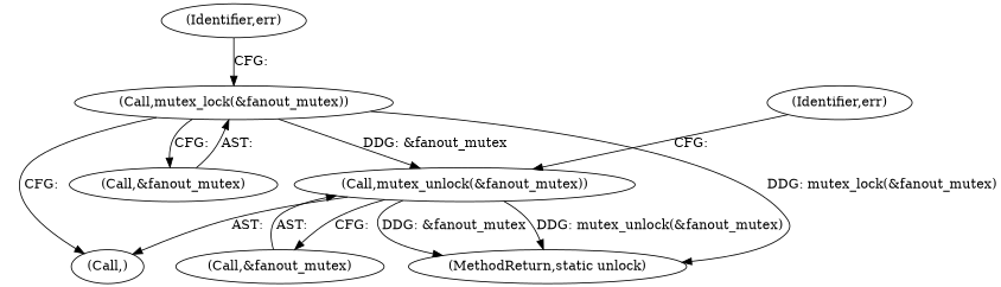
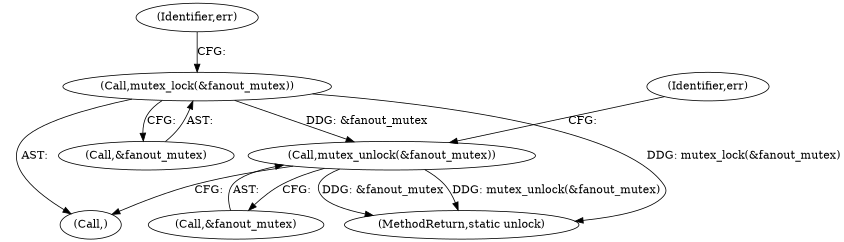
  digraph {
    n1 [label="(Call,mutex_lock(&fanout_mutex))"]
    n2 [label="(Call,mutex_unlock(&fanout_mutex))"]
    n3 [label="(Call,&fanout_mutex)"]
    n4 [label="(Call,)"]
    n5 [label="(MethodReturn,static unlock)"]
    n6 [label="(Call,&fanout_mutex)"]
    n7 [label="(Identifier,err)"]
    n8 [label="(Identifier,err)"]
    n1 -> n2 [label="DDG: &fanout_mutex"]
    n1 -> n3 [label="CFG: "]
-   n1 -> n4 [label="CFG: "]
+   n1 -> n4 [label="AST: "]
    n1 -> n5 [label="DDG: mutex_lock(&fanout_mutex)"]
-   n2 -> n4 [label="AST: "]
+   n2 -> n4 [label="CFG: "]
    n2 -> n5 [label="DDG: &fanout_mutex"]
    n2 -> n5 [label="DDG: mutex_unlock(&fanout_mutex)"]
    n2 -> n6 [label="CFG: "]
    n3 -> n1 [label="AST: "]
    n6 -> n2 [label="AST: "]
    n7 -> n1 [label="CFG: "]
    n8 -> n2 [label="CFG: "]
  }
